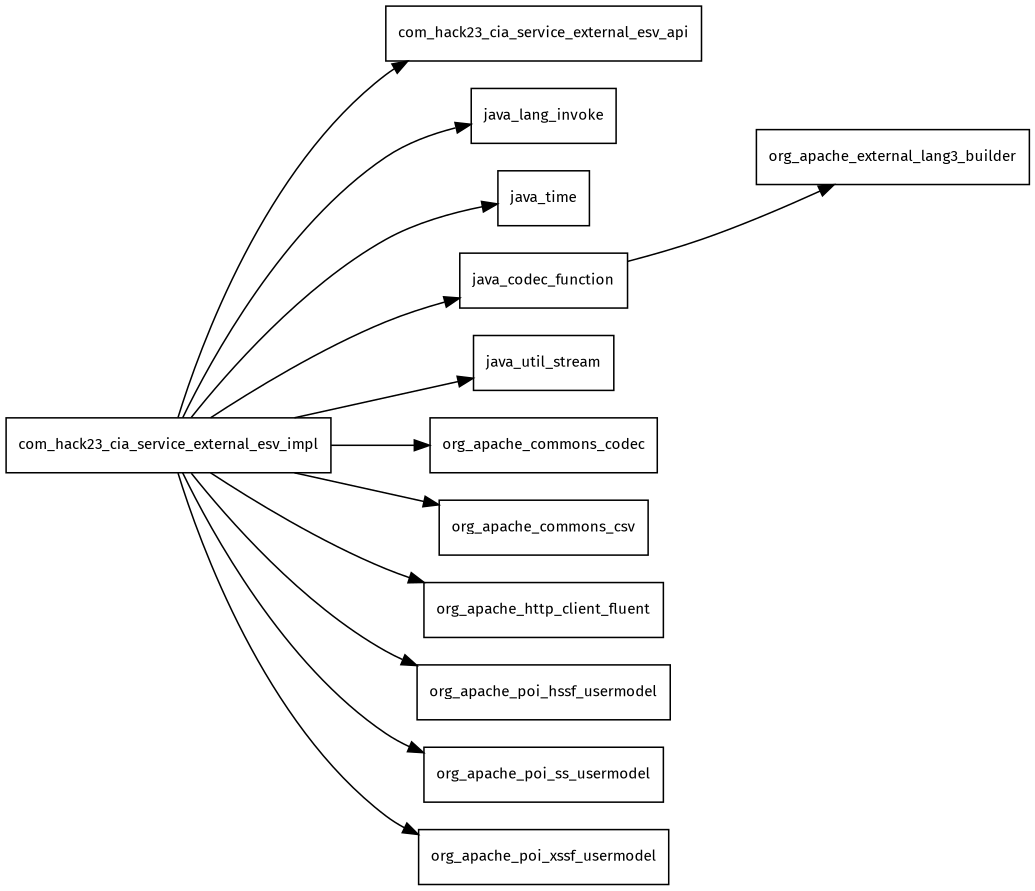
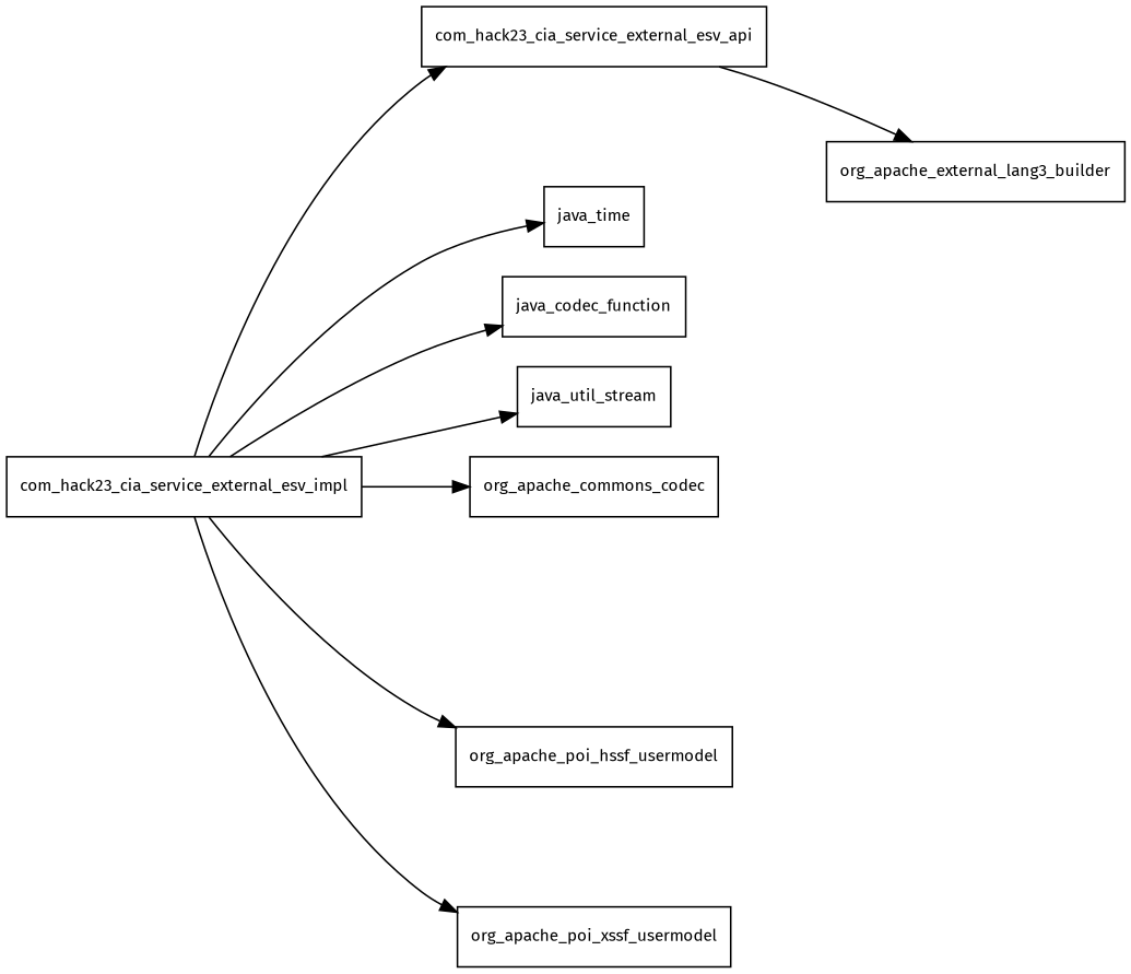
  digraph {
    fontname="Fira Sans"
    rankdir=LR
    node [fontname="Fira Sans" fontsize=10.0 shape=box]
    edge [fontname="Fira Sans"]
    n1 [label=org_apache_external_lang3_builder]
    com_hack23_cia_service_external_esv_api
    com_hack23_cia_service_external_esv_impl
-   java_lang_invoke
    java_time
    n6 [label=java_codec_function]
    java_util_stream
    org_apache_commons_codec
-   org_apache_commons_csv
-   org_apache_http_client_fluent
    org_apache_poi_hssf_usermodel
-   org_apache_poi_ss_usermodel
    org_apache_poi_xssf_usermodel
-   n6 -> n1
+   com_hack23_cia_service_external_esv_api -> n1
    com_hack23_cia_service_external_esv_impl -> com_hack23_cia_service_external_esv_api
-   com_hack23_cia_service_external_esv_impl -> java_lang_invoke
    com_hack23_cia_service_external_esv_impl -> java_time
    com_hack23_cia_service_external_esv_impl -> n6
    com_hack23_cia_service_external_esv_impl -> java_util_stream
    com_hack23_cia_service_external_esv_impl -> org_apache_commons_codec
-   com_hack23_cia_service_external_esv_impl -> org_apache_commons_csv
-   com_hack23_cia_service_external_esv_impl -> org_apache_http_client_fluent
    com_hack23_cia_service_external_esv_impl -> org_apache_poi_hssf_usermodel
-   com_hack23_cia_service_external_esv_impl -> org_apache_poi_ss_usermodel
    com_hack23_cia_service_external_esv_impl -> org_apache_poi_xssf_usermodel
  }
